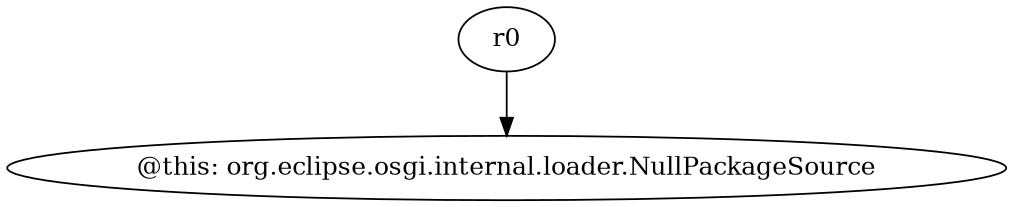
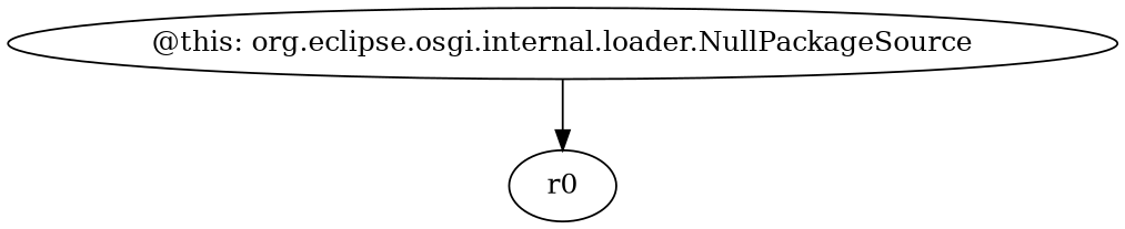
  digraph {
    n1 [label="@this: org.eclipse.osgi.internal.loader.NullPackageSource"]
    n2 [label=r0]
-   n2 -> n1
+   n1 -> n2
  }
